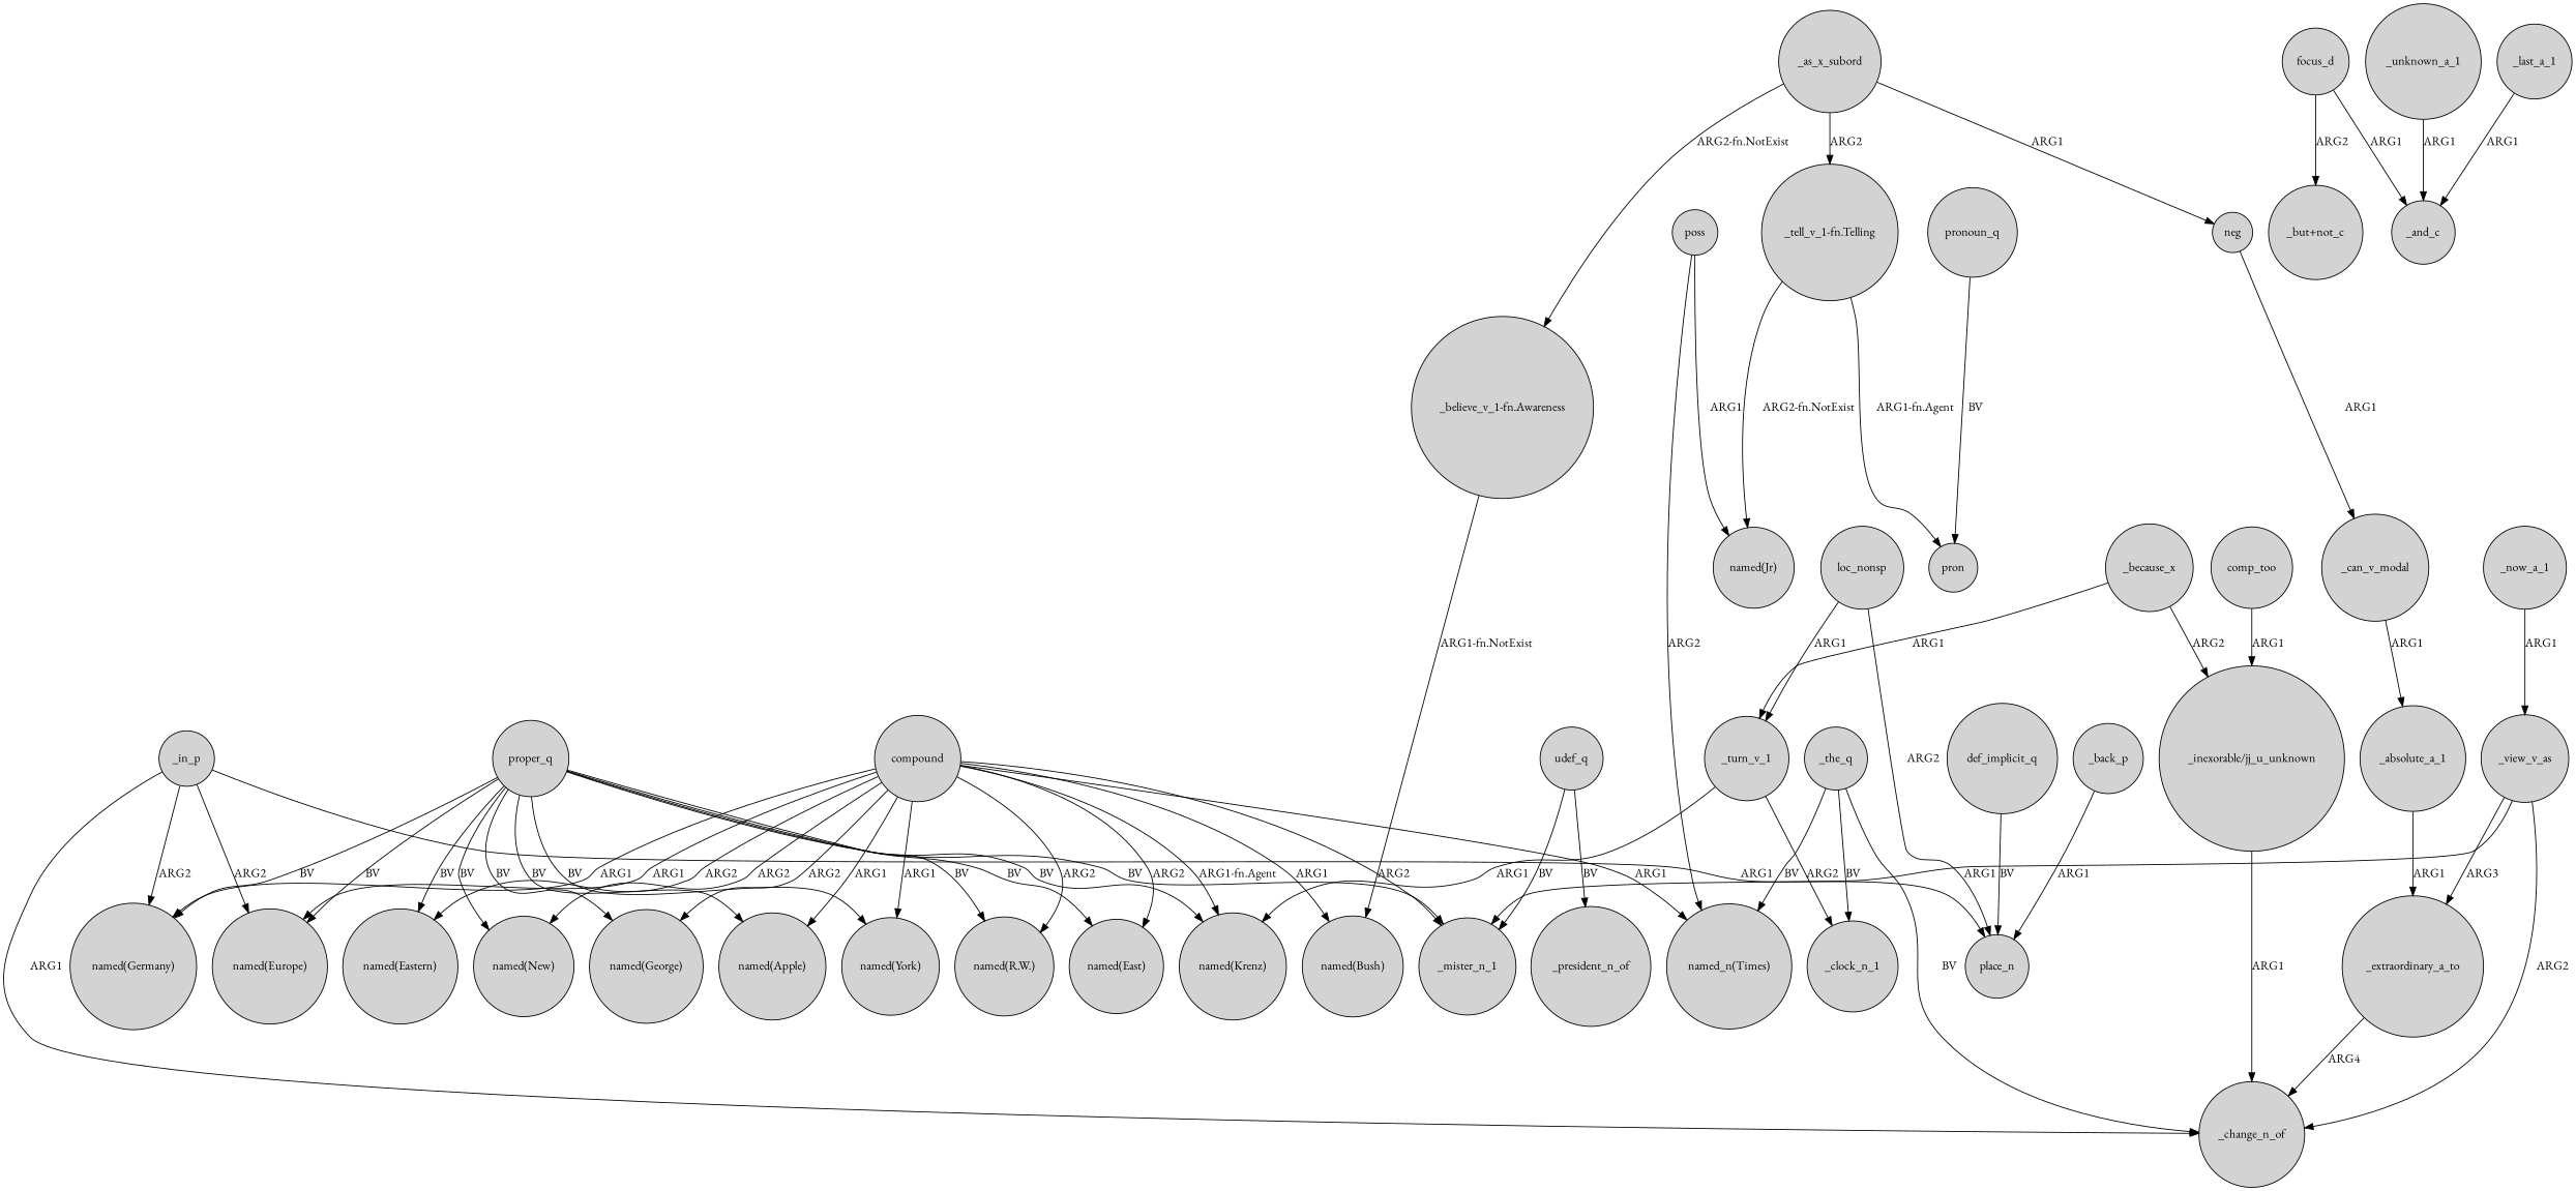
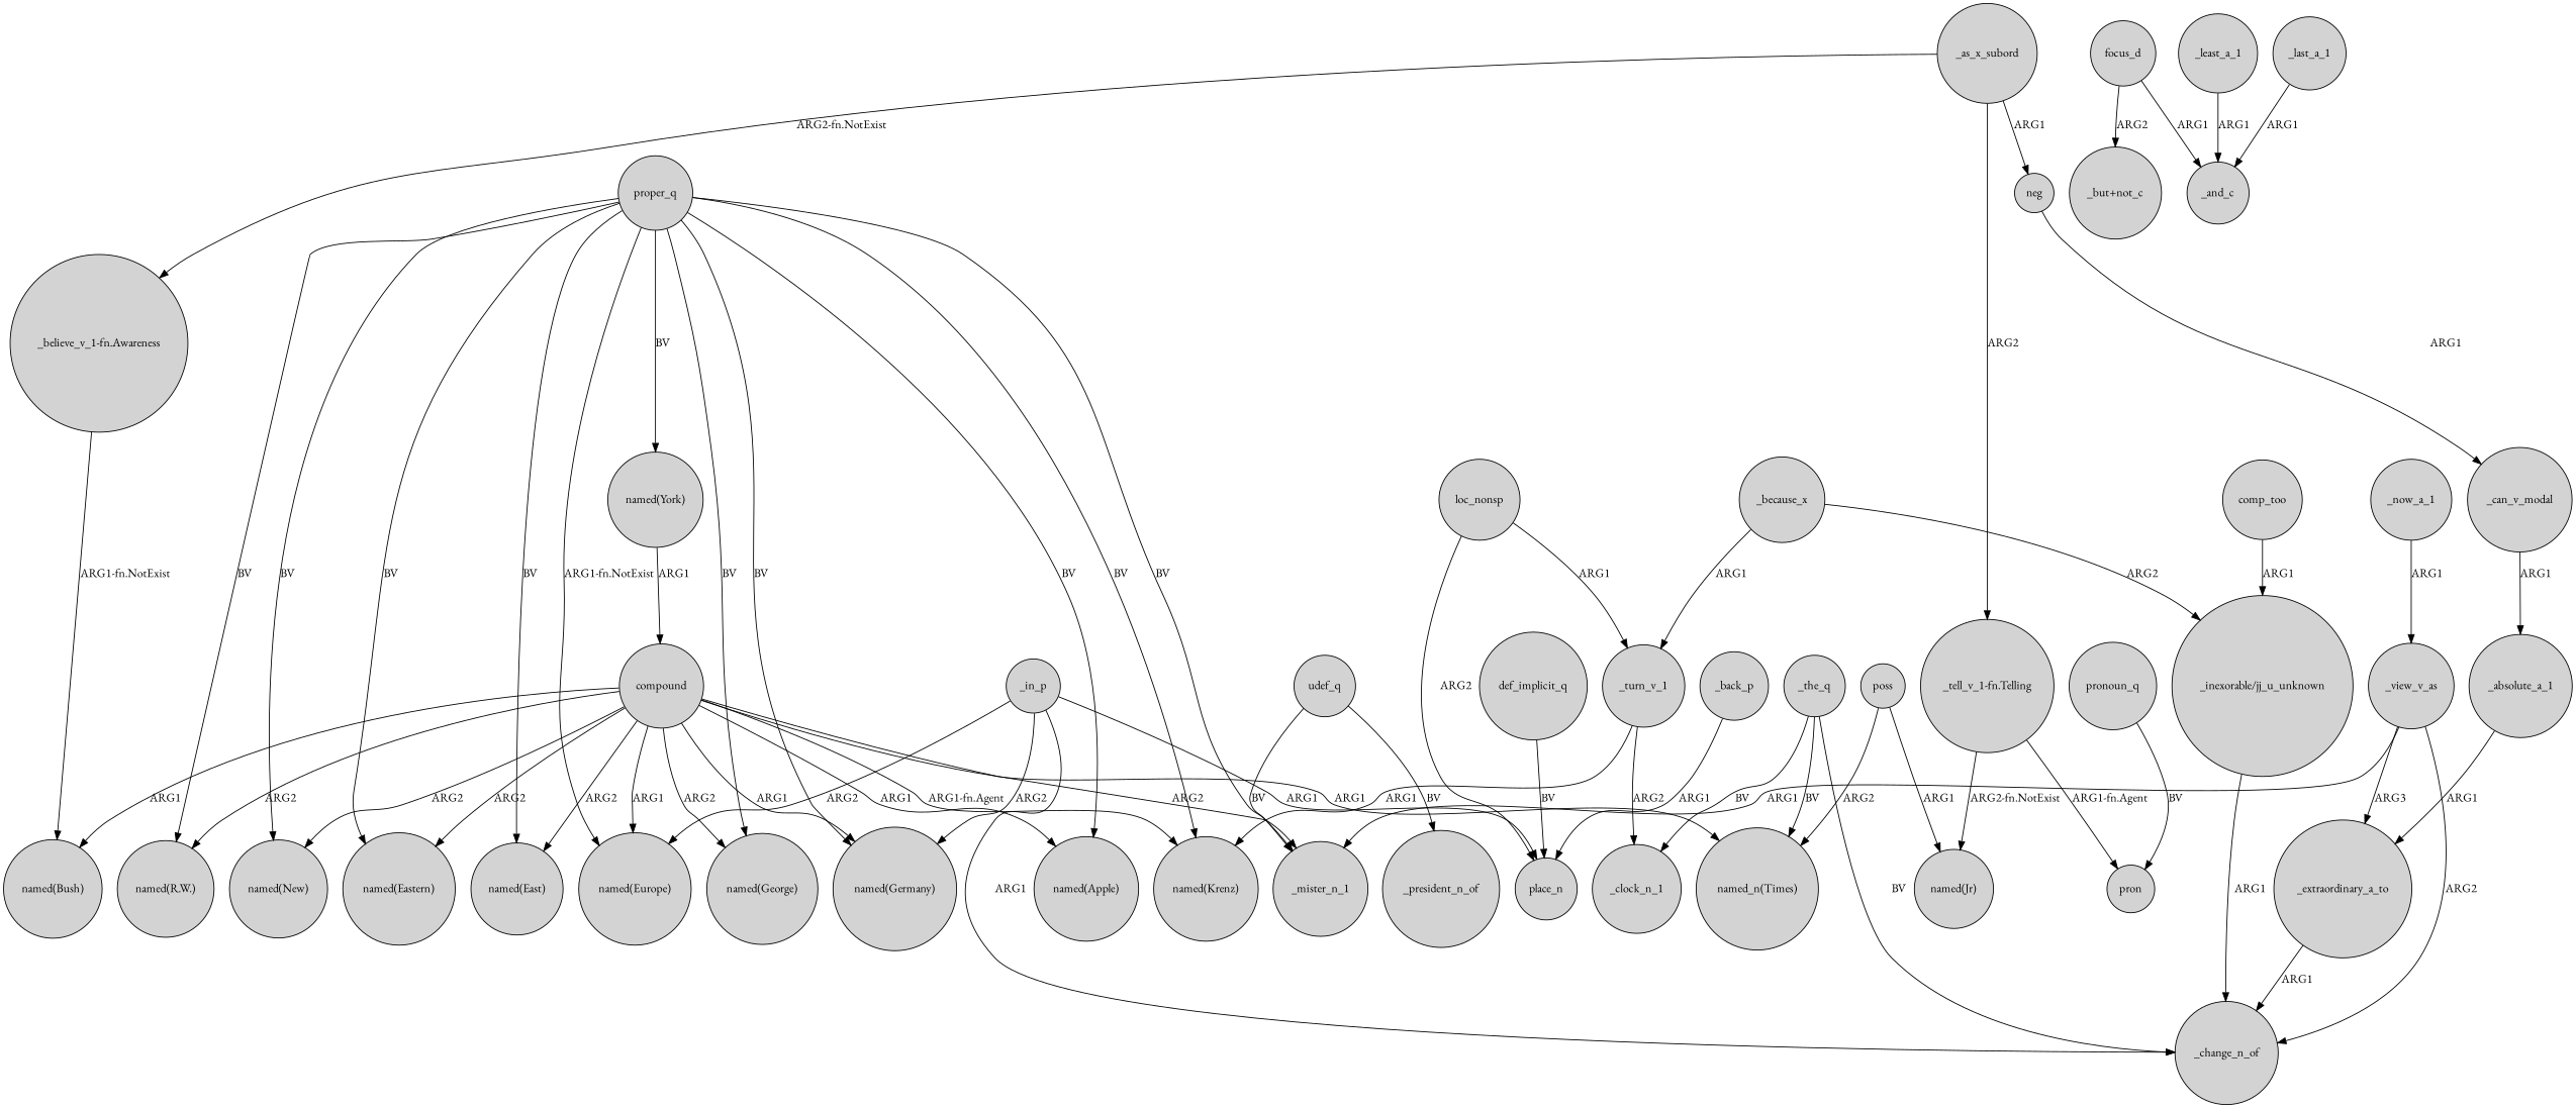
  digraph {
    fontname="EB Garamond"
    node [fontname="EB Garamond" shape=circle style=filled]
    edge [fontname="EB Garamond"]
    "_inexorable/jj_u_unknown"
    _change_n_of
    compound
    "named(Germany)"
    "named(New)"
    "named(Apple)"
    "named_n(Times)"
    "named(R.W.)"
    _mister_n_1
    "named(Europe)"
    "named(Krenz)"
    "named(Eastern)"
    "named(George)"
    "named(Bush)"
    "named(York)"
    "named(East)"
    proper_q
    "_tell_v_1-fn.Telling"
    "named(Jr)"
    pron
    focus_d
    "_but+not_c"
    _and_c
    poss
    _in_p
    place_n
    _turn_v_1
    _clock_n_1
    loc_nonsp
    udef_q
    _president_n_of
    _as_x_subord
    neg
    "_believe_v_1-fn.Awareness"
    _can_v_modal
    _absolute_a_1
    def_implicit_q
-   _least_a_1 [label=_unknown_a_1]
+   _least_a_1
    _view_v_as
    _extraordinary_a_to
    _because_x
    _last_a_1
    _the_q
    pronoun_q
    _now_a_1
    _back_p
    comp_too
    "_inexorable/jj_u_unknown" -> _change_n_of [label=ARG1]
    compound -> "named(Germany)" [label=ARG1]
    compound -> "named(New)" [label=ARG2]
    compound -> "named(Apple)" [label=ARG1]
    compound -> "named_n(Times)" [label=ARG1]
    compound -> "named(R.W.)" [label=ARG2]
    compound -> _mister_n_1 [label=ARG2]
    compound -> "named(Europe)" [label=ARG1]
    compound -> "named(Krenz)" [label="ARG1-fn.Agent"]
    compound -> "named(Eastern)" [label=ARG2]
    compound -> "named(George)" [label=ARG2]
    compound -> "named(Bush)" [label=ARG1]
-   compound -> "named(York)" [label=ARG1]
+   "named(York)" -> compound [label=ARG1]
    compound -> "named(East)" [label=ARG2]
    proper_q -> "named(Germany)" [label=BV]
    proper_q -> "named(New)" [label=BV]
    proper_q -> "named(Apple)" [label=BV]
    proper_q -> "named(R.W.)" [label=BV]
    proper_q -> _mister_n_1 [label=BV]
-   proper_q -> "named(Europe)" [label=BV]
+   proper_q -> "named(Europe)" [label="ARG1-fn.NotExist"]
    proper_q -> "named(Krenz)" [label=BV]
    proper_q -> "named(Eastern)" [label=BV]
    proper_q -> "named(George)" [label=BV]
    proper_q -> "named(York)" [label=BV]
    proper_q -> "named(East)" [label=BV]
    "_tell_v_1-fn.Telling" -> "named(Jr)" [label="ARG2-fn.NotExist"]
    "_tell_v_1-fn.Telling" -> pron [label="ARG1-fn.Agent"]
    focus_d -> "_but+not_c" [label=ARG2]
    focus_d -> _and_c [label=ARG1]
    poss -> "named_n(Times)" [label=ARG2]
    poss -> "named(Jr)" [label=ARG1]
    _in_p -> _change_n_of [label=ARG1]
    _in_p -> "named(Germany)" [label=ARG2]
    _in_p -> "named(Europe)" [label=ARG2]
    _in_p -> place_n [label=ARG1]
    _turn_v_1 -> "named(Krenz)" [label=ARG1]
    _turn_v_1 -> _clock_n_1 [label=ARG2]
    loc_nonsp -> place_n [label=ARG2]
    loc_nonsp -> _turn_v_1 [label=ARG1]
    udef_q -> _mister_n_1 [label=BV]
    udef_q -> _president_n_of [label=BV]
    _as_x_subord -> "_tell_v_1-fn.Telling" [label=ARG2]
    _as_x_subord -> neg [label=ARG1]
    _as_x_subord -> "_believe_v_1-fn.Awareness" [label="ARG2-fn.NotExist"]
    neg -> _can_v_modal [label=ARG1]
    "_believe_v_1-fn.Awareness" -> "named(Bush)" [label="ARG1-fn.NotExist"]
    _can_v_modal -> _absolute_a_1 [label=ARG1]
    _absolute_a_1 -> _extraordinary_a_to [label=ARG1]
    def_implicit_q -> place_n [label=BV]
    _least_a_1 -> _and_c [label=ARG1]
    _view_v_as -> _change_n_of [label=ARG2]
    _view_v_as -> _mister_n_1 [label=ARG1]
    _view_v_as -> _extraordinary_a_to [label=ARG3]
-   _extraordinary_a_to -> _change_n_of [label=ARG4]
+   _extraordinary_a_to -> _change_n_of [label=ARG1]
    _because_x -> "_inexorable/jj_u_unknown" [label=ARG2]
    _because_x -> _turn_v_1 [label=ARG1]
    _last_a_1 -> _and_c [label=ARG1]
    _the_q -> _change_n_of [label=BV]
    _the_q -> "named_n(Times)" [label=BV]
    _the_q -> _clock_n_1 [label=BV]
    pronoun_q -> pron [label=BV]
    _now_a_1 -> _view_v_as [label=ARG1]
    _back_p -> place_n [label=ARG1]
    comp_too -> "_inexorable/jj_u_unknown" [label=ARG1]
  }
